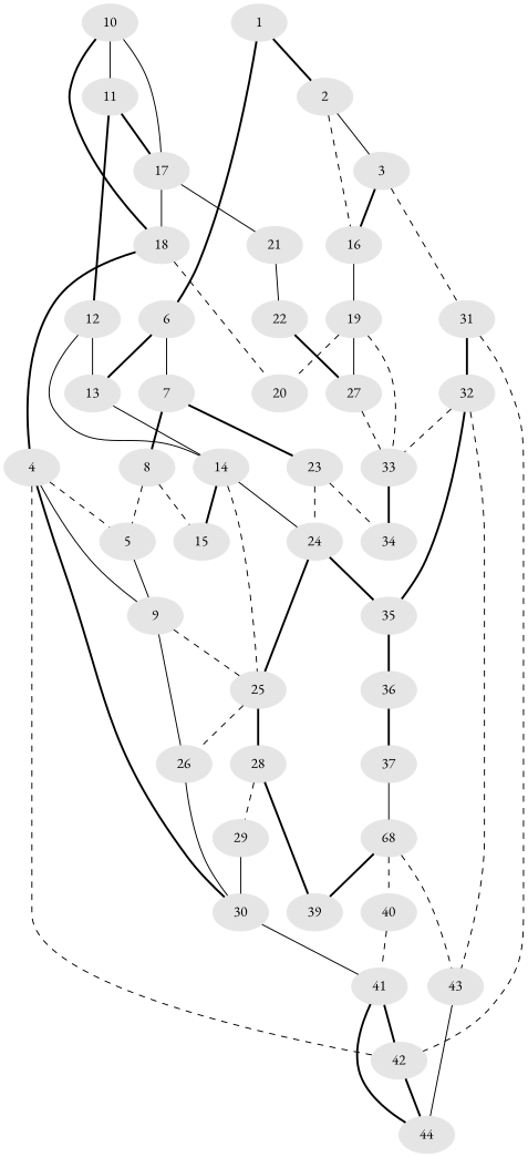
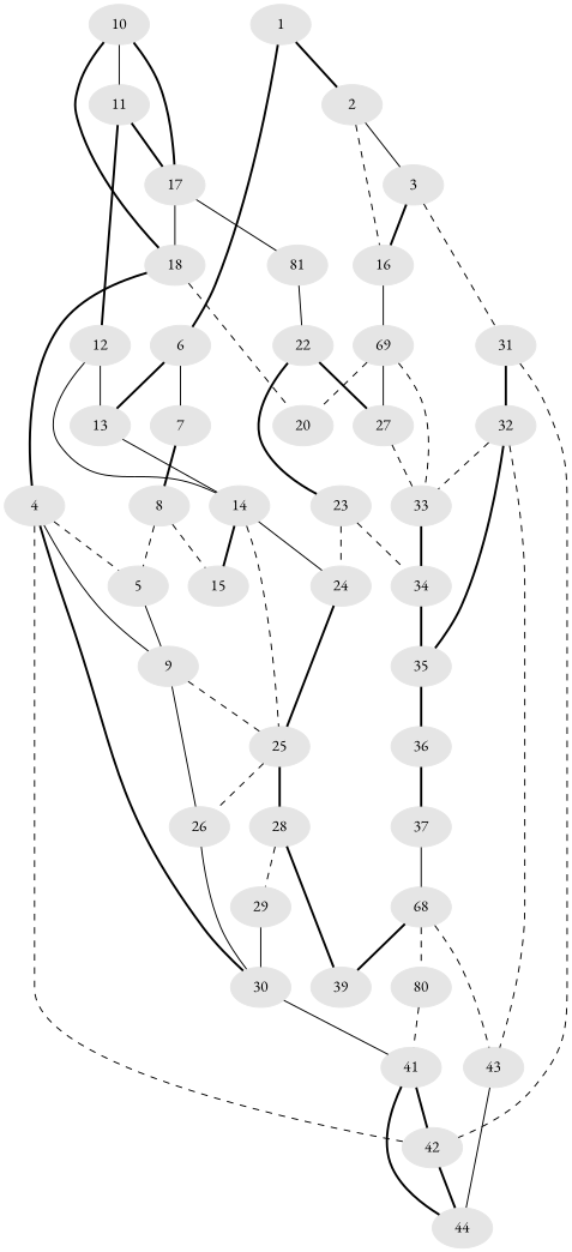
  graph {
    fontname="EB Garamond"
    node [color=gray90 fontname="EB Garamond" style=filled]
    edge [fontname="EB Garamond" style=bold weight=1.0]
    1
    2
    6
    3
    16
    7
    13
    31
    10
    11
    17
    18
-   19
+   19 [label=69]
    4
    5
    9
    30
    42
    32
    25
    26
    41
    44
    8
    14
    15
    28
    12
-   21
+   21 [label=81]
    20
    24
    27
    33
    22
    34
    23
    35
    29
    39
    43
    36
    37
    n43 [label=68]
-   40
+   40 [label=80]
    1 -- 2
    1 -- 6
    2 -- 3 [style=solid]
    2 -- 16 [style=dashed]
    6 -- 7 [style=solid]
    6 -- 13
    3 -- 16
    3 -- 31 [style=dashed]
    16 -- 19 [style=solid]
    7 -- 8 [weight=2.0]
    13 -- 14 [style=solid]
    31 -- 42 [style=dashed]
    31 -- 32
    10 -- 11 [style=solid]
-   10 -- 17 [style=solid]
+   10 -- 17
    10 -- 18
    11 -- 17
    11 -- 12
    17 -- 18 [style=solid weight=2.0]
    17 -- 21 [style=solid weight=2.0]
    18 -- 4
    18 -- 20 [style=dashed]
    19 -- 20 [style=dashed weight=2.0]
    19 -- 27 [style=solid]
    19 -- 33 [style=dashed]
    4 -- 5 [style=dashed]
    4 -- 9 [style=solid]
    4 -- 30
    4 -- 42 [style=dashed]
    5 -- 9 [style=solid]
    9 -- 25 [style=dashed]
    9 -- 26 [style=solid]
    30 -- 41 [style=solid weight=2.0]
    42 -- 44
    32 -- 33 [style=dashed weight=2.0]
    32 -- 35 [weight=2.0]
    32 -- 43 [style=dashed]
    25 -- 26 [style=dashed]
    25 -- 28
    26 -- 30 [style=solid]
    41 -- 42
    41 -- 44
    8 -- 5 [style=dashed weight=2.0]
    8 -- 15 [style=dashed weight=2.0]
    14 -- 25 [style=dashed]
    14 -- 15 [weight=2.0]
    14 -- 24 [style=solid]
    28 -- 29 [style=dashed]
    28 -- 39
    12 -- 13 [style=solid]
    12 -- 14 [style=solid]
    21 -- 22 [style=solid]
    24 -- 25
    27 -- 33 [style=dashed]
    33 -- 34
    22 -- 27
-   7 -- 23
-   24 -- 35 [weight=2.0]
+   22 -- 23
+   34 -- 35 [weight=2.0]
    23 -- 24 [style=dashed]
    23 -- 34 [style=dashed]
    35 -- 36 [weight=2.0]
    29 -- 30 [style=solid weight=2.0]
    43 -- 44 [style=solid weight=2.0]
    36 -- 37
    37 -- n43 [style=solid weight=2.0]
    n43 -- 39 [weight=2.0]
    n43 -- 43 [style=dashed]
    n43 -- 40 [style=dashed]
    40 -- 41 [style=dashed weight=2.0]
  }
